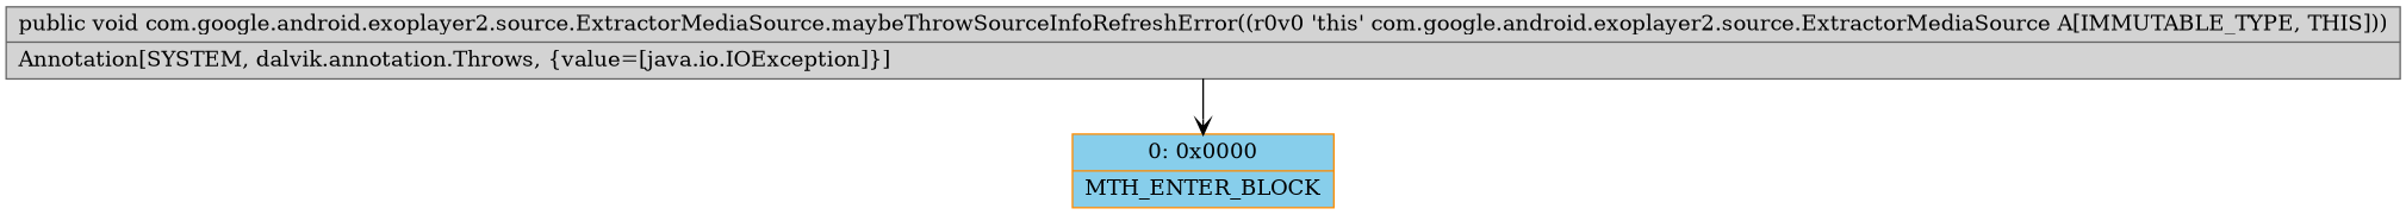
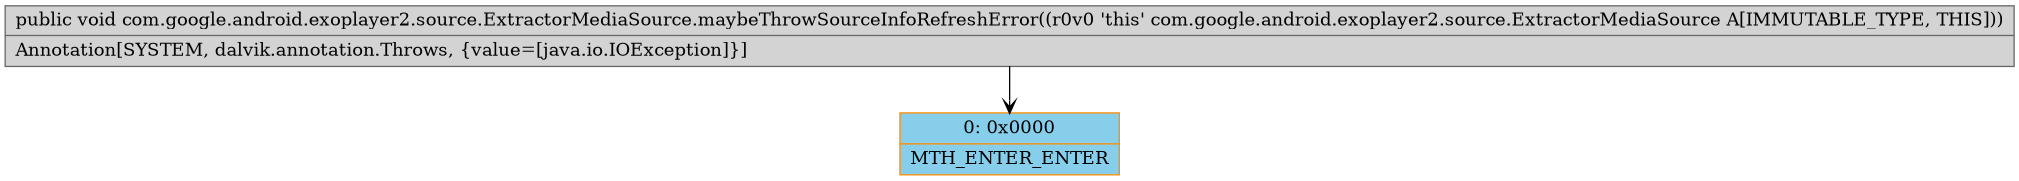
  digraph {
    node [shape=record style=filled]
-   n1 [color=darkorange label="{0\:\ 0x0000|MTH_ENTER_BLOCK\l}" fillcolor=skyblue]
+   n1 [color=darkorange label="{0\:\ 0x0000|MTH_ENTER_ENTER\l}" fillcolor=skyblue]
    n2 [label="{public void com.google.android.exoplayer2.source.ExtractorMediaSource.maybeThrowSourceInfoRefreshError((r0v0 'this' com.google.android.exoplayer2.source.ExtractorMediaSource A[IMMUTABLE_TYPE, THIS]))  | Annotation[SYSTEM, dalvik.annotation.Throws, \{value=[java.io.IOException]\}]\l}" fillcolor=lightgrey color=gray40]
    subgraph cluster_1 {
      label="R(0)"
    }
    n2 -> n1 [style=solid arrowhead=vee]
  }
